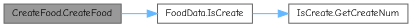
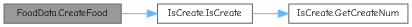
  digraph {
    fontname="Comic Neue"
    rankdir=LR
    node [color=grey40 fillcolor=white fontname="Comic Neue" fontsize=10 shape=box style=filled]
    edge [color=steelblue1 fontname="Comic Neue" fontsize=10 labelfontname=Helvetica labelfontsize=10 style=solid]
-   n1 [color=gray40 fillcolor=grey60 fontcolor=black height=0.2 label="CreateFood.CreateFood" width=0.4]
-   n2 [height=0.2 label="FoodData.IsCreate" width=0.4]
+   n1 [color=gray40 fillcolor=grey60 fontcolor=black height=0.2 label="FoodData.CreateFood" width=0.4]
+   n2 [height=0.2 label="IsCreate.IsCreate" width=0.4]
    n3 [height=0.2 label="IsCreate.GetCreateNum" width=0.4]
    n1 -> n2
    n2 -> n3
  }
